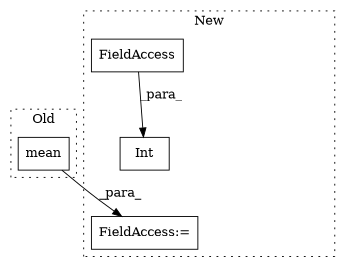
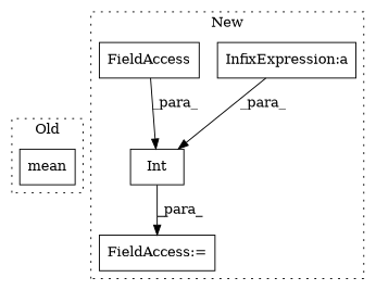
  digraph {
    node [a=32 shape=box]
    n1 [l="4,1" label=Int s="6189,6250"]
    n2 [a=7 l=1 label="FieldAccess:=" s=6188]
+   n3 [a=27 l=3 label="InfixExpression:a" s=6229]
    n4 [a=22 l=17 label=FieldAccess s=6232]
    n5 [l="5,1" label=mean s="3747,3777"]
    subgraph cluster_1 {
      label=New
      style=dotted
      n1
      n2
+     n3
      n4
    }
    subgraph cluster_2 {
      label=Old
      style=dotted
      n5
    }
-   n5 -> n2 [label=_para_]
+   n1 -> n2 [label=_para_]
+   n3 -> n1 [label=_para_]
    n4 -> n1 [label=_para_]
  }
